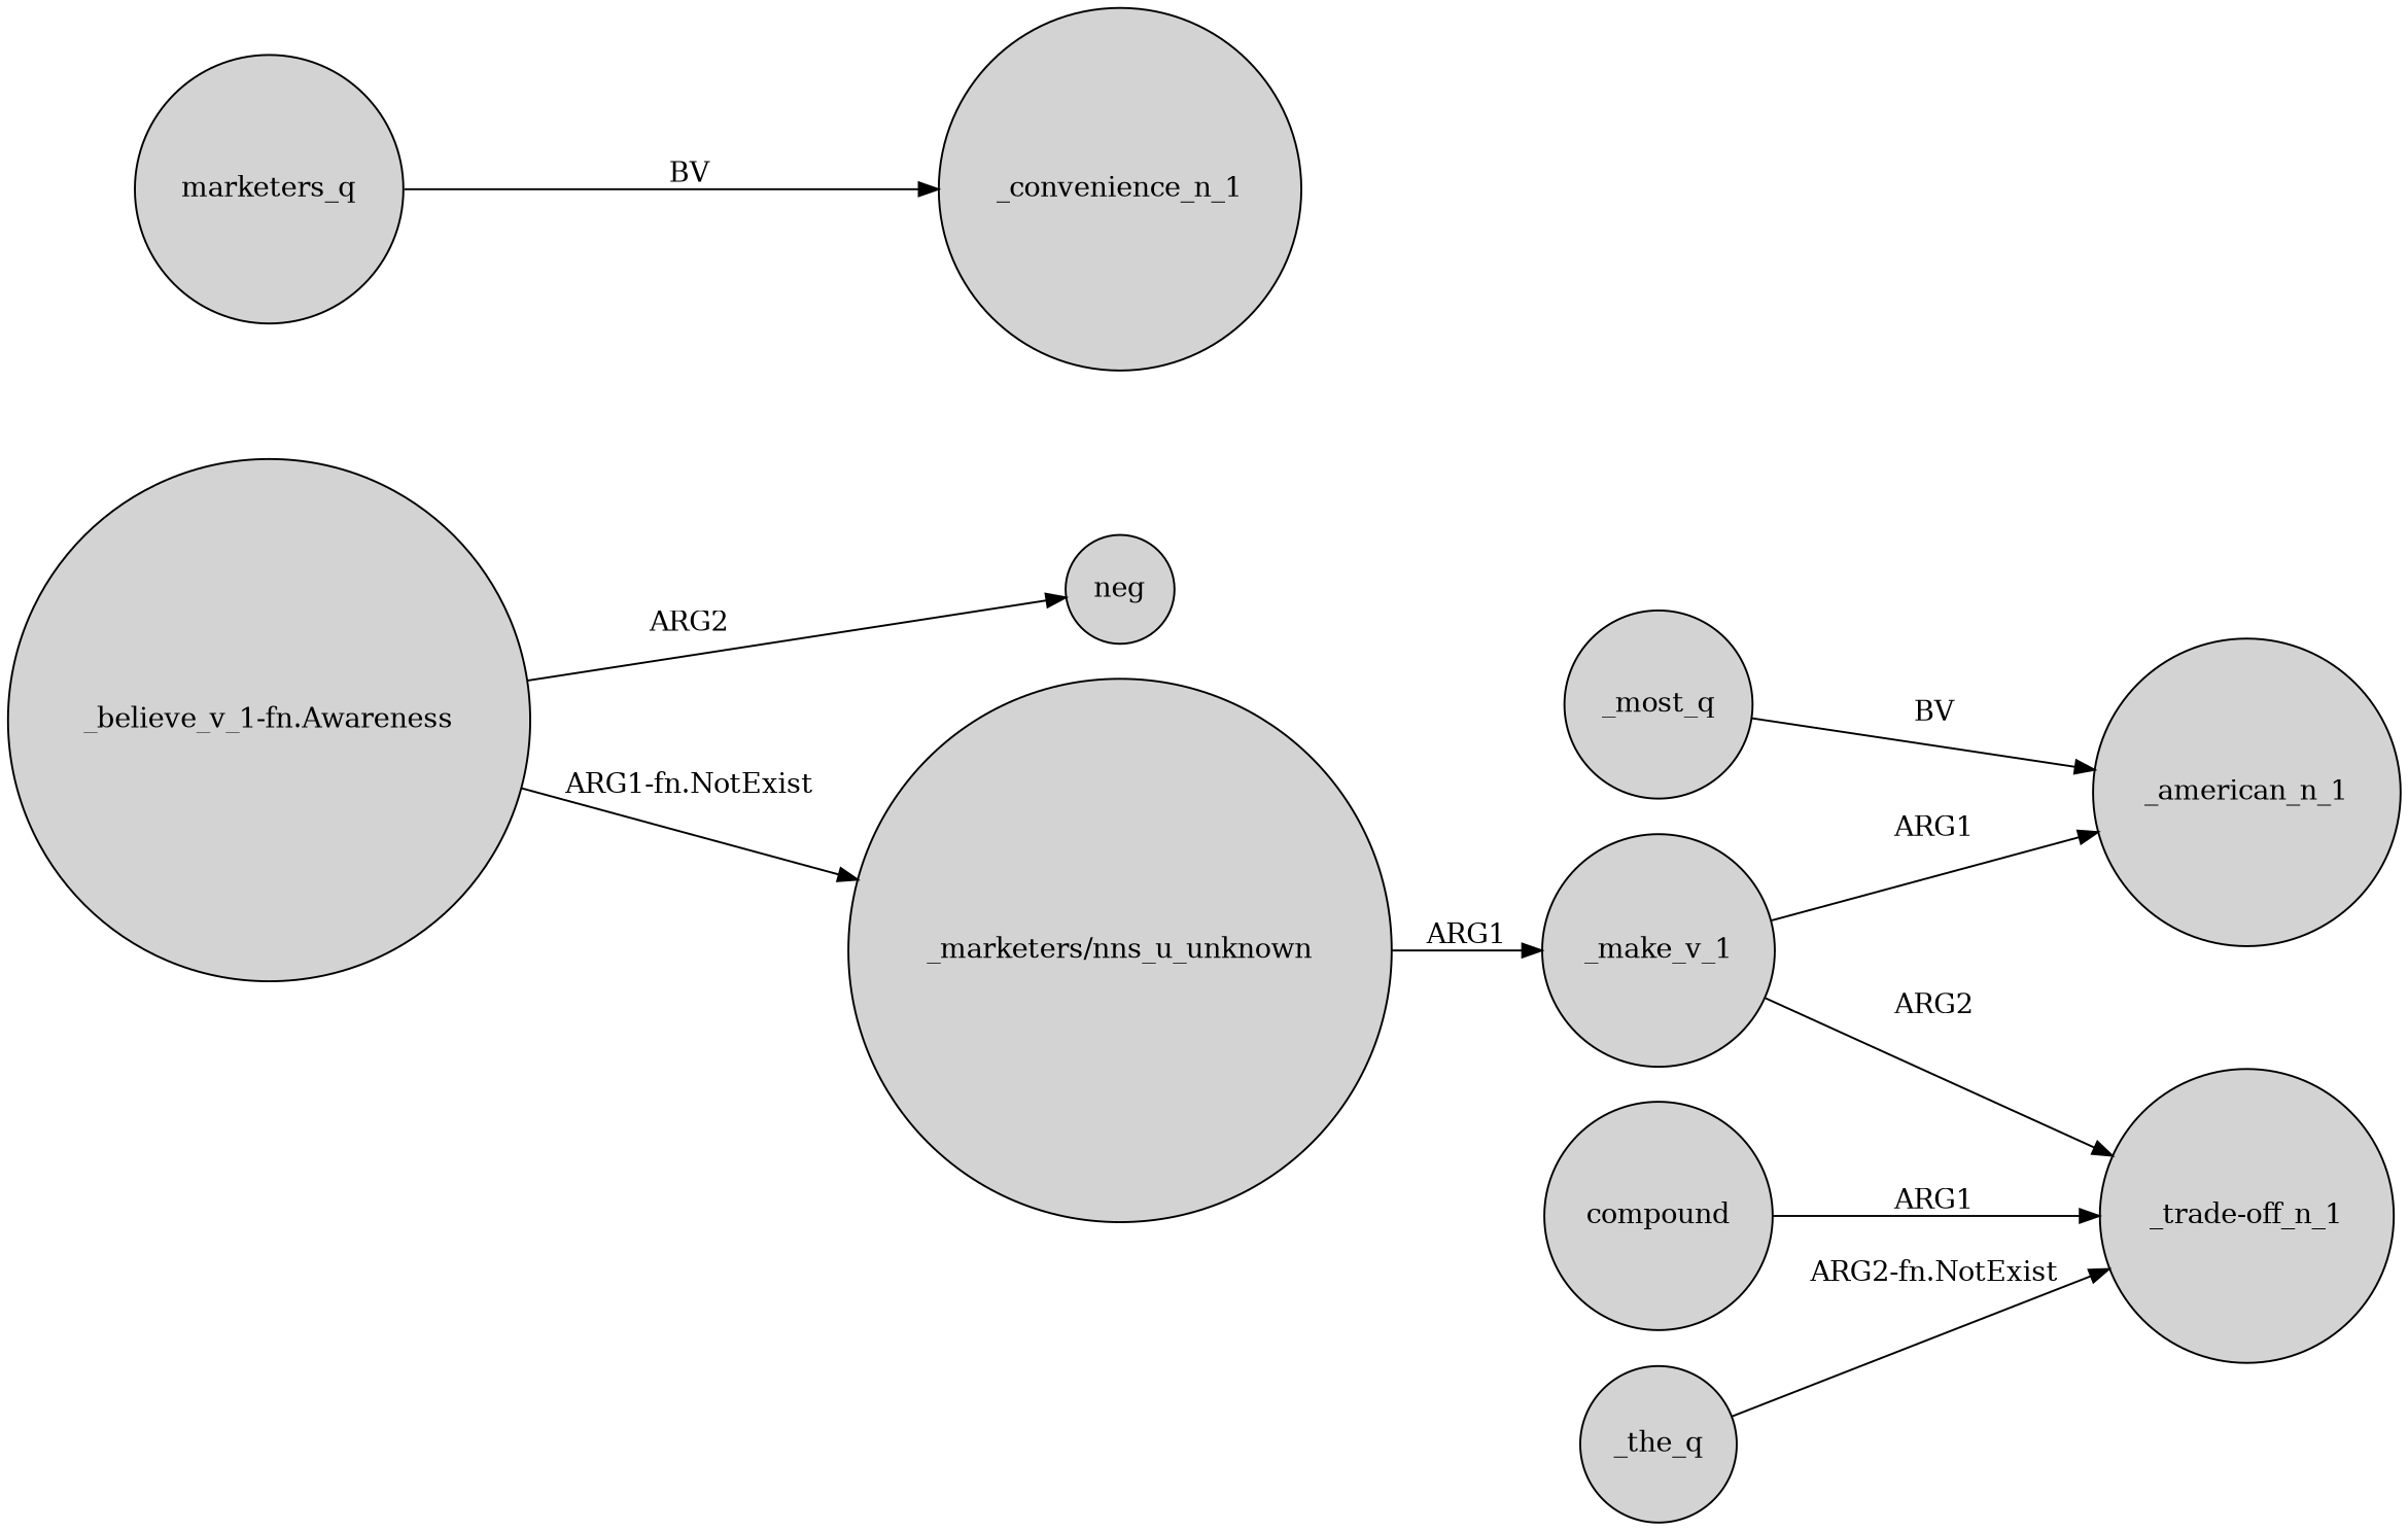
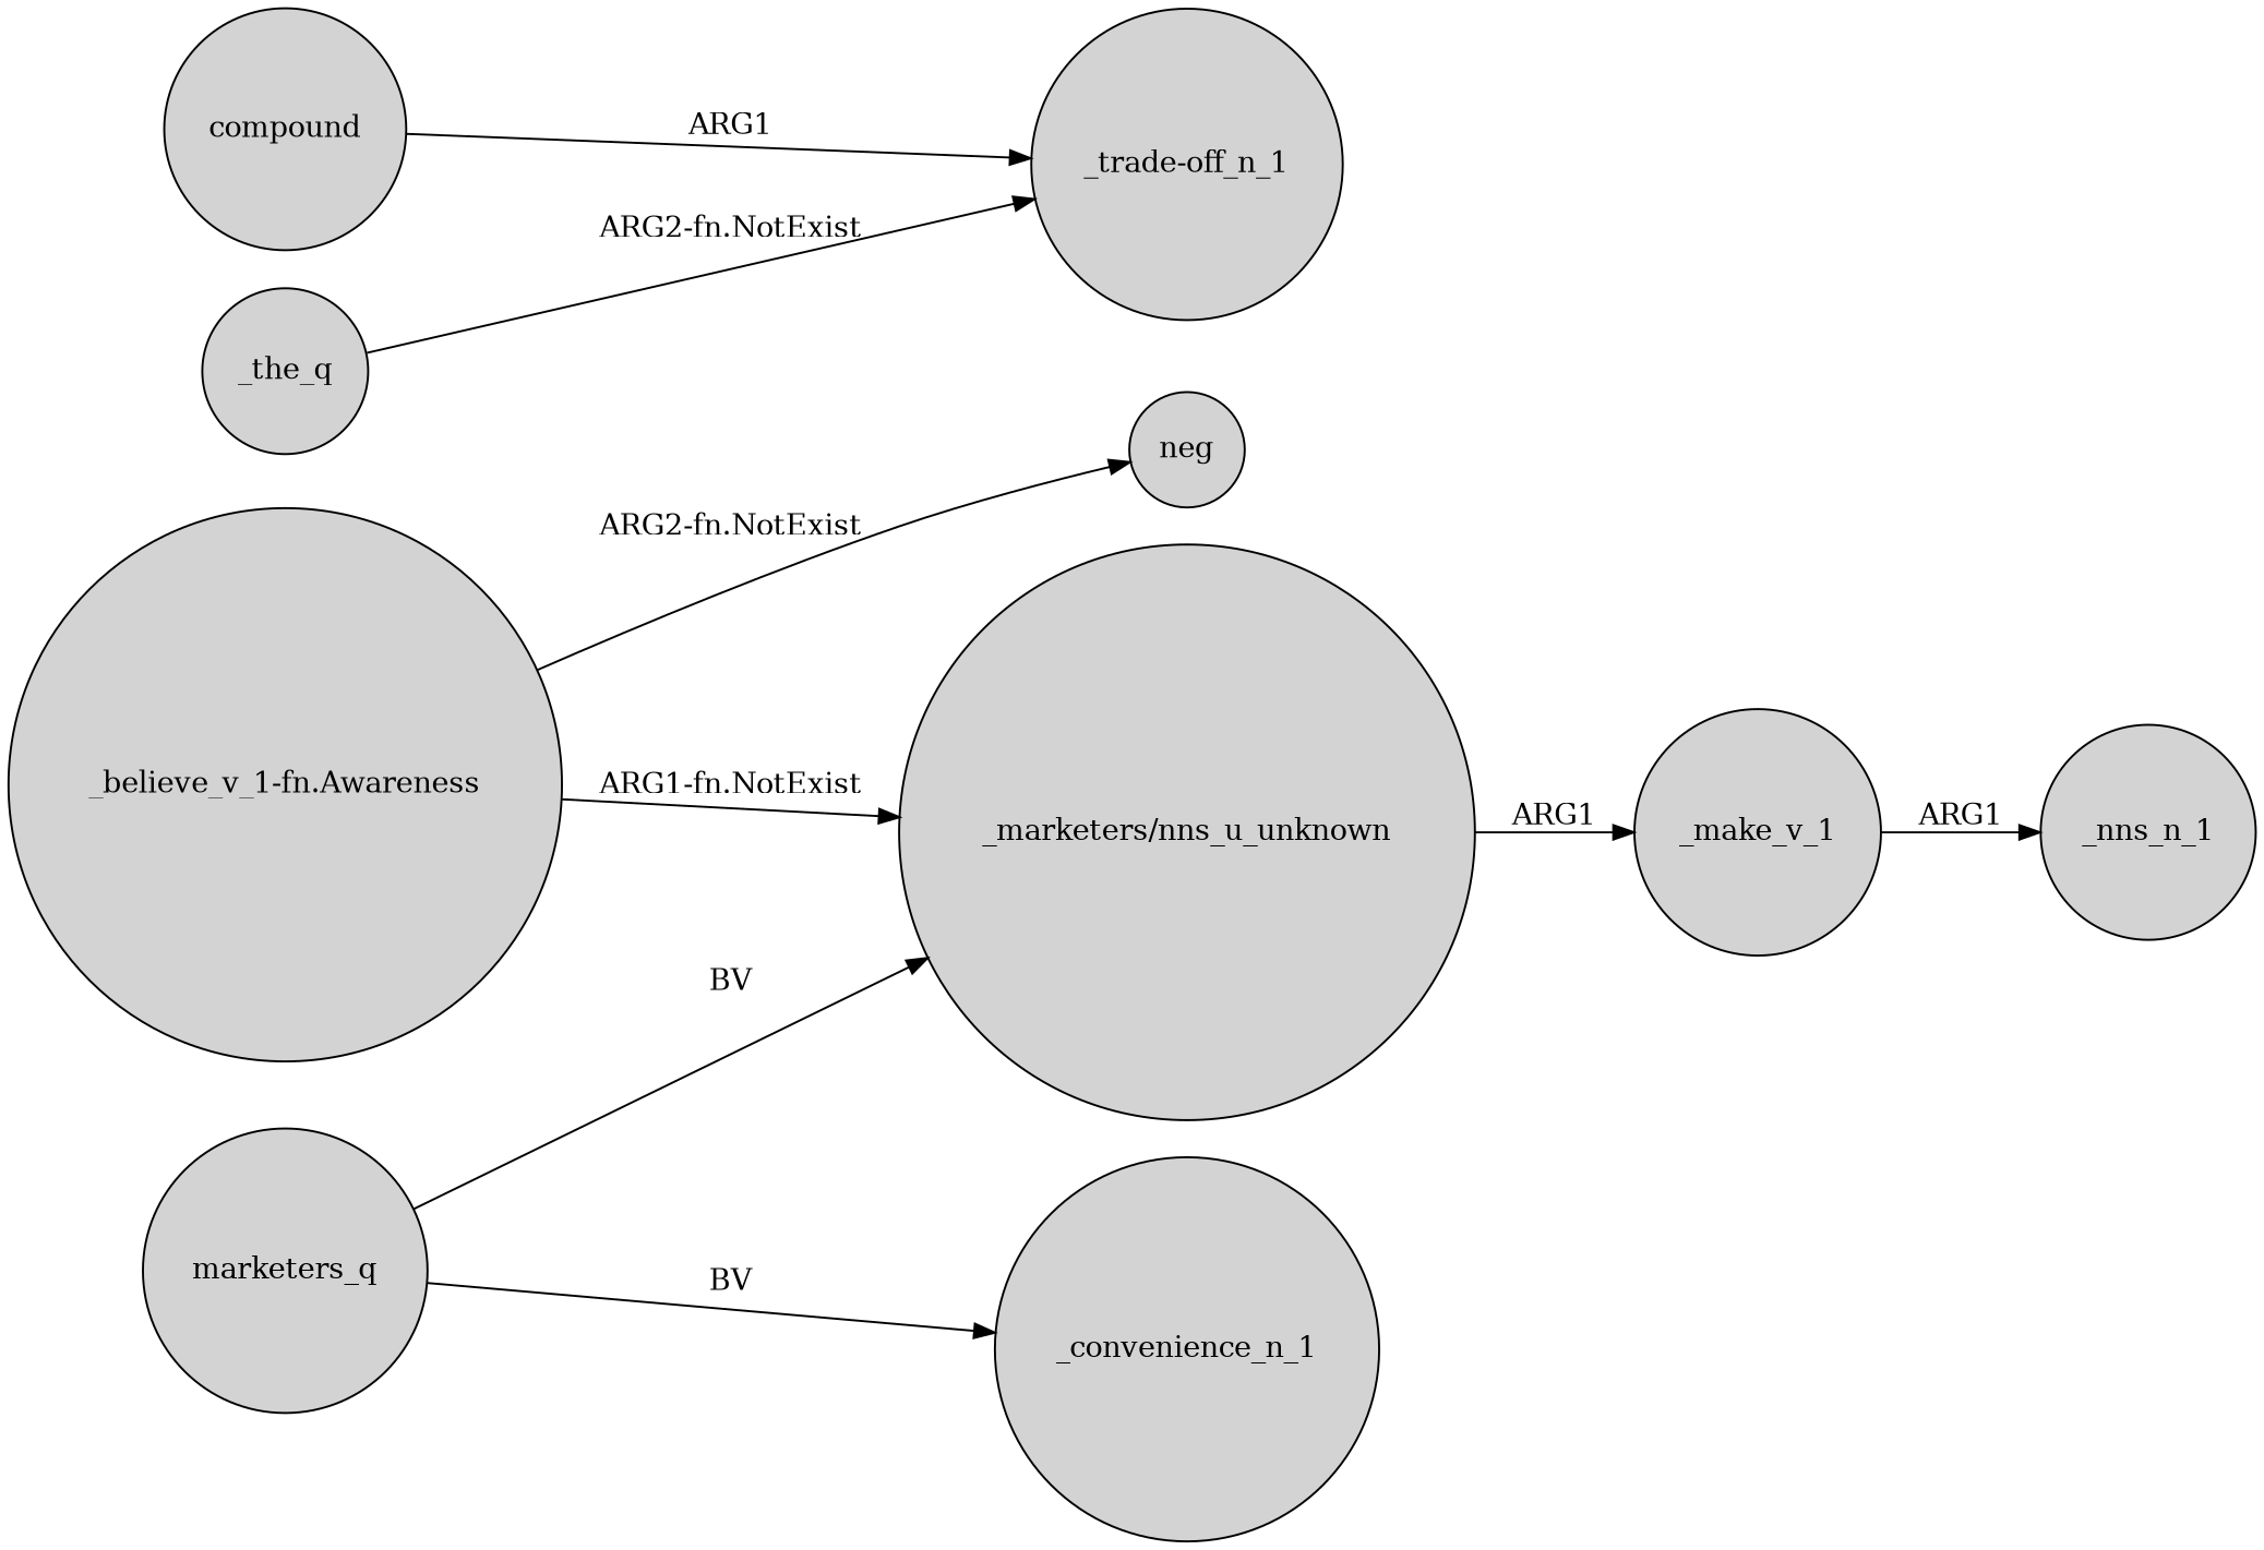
  digraph {
    rankdir=LR
    node [shape=circle style=filled]
    _make_v_1
-   _american_n_1
+   _american_n_1 [label=_nns_n_1]
    "_trade-off_n_1"
    "_believe_v_1-fn.Awareness"
    neg
    "_marketers/nns_u_unknown"
    compound
    _the_q
-   _most_q
    n10 [label=marketers_q]
    _convenience_n_1
    _make_v_1 -> _american_n_1 [label=ARG1]
-   _make_v_1 -> "_trade-off_n_1" [label=ARG2]
-   "_believe_v_1-fn.Awareness" -> neg [label=ARG2]
+   "_believe_v_1-fn.Awareness" -> neg [label="ARG2-fn.NotExist"]
    "_believe_v_1-fn.Awareness" -> "_marketers/nns_u_unknown" [label="ARG1-fn.NotExist"]
    "_marketers/nns_u_unknown" -> _make_v_1 [label=ARG1]
    compound -> "_trade-off_n_1" [label=ARG1]
    _the_q -> "_trade-off_n_1" [label="ARG2-fn.NotExist"]
-   _most_q -> _american_n_1 [label=BV]
+   n10 -> "_marketers/nns_u_unknown" [label=BV]
    n10 -> _convenience_n_1 [label=BV]
  }
